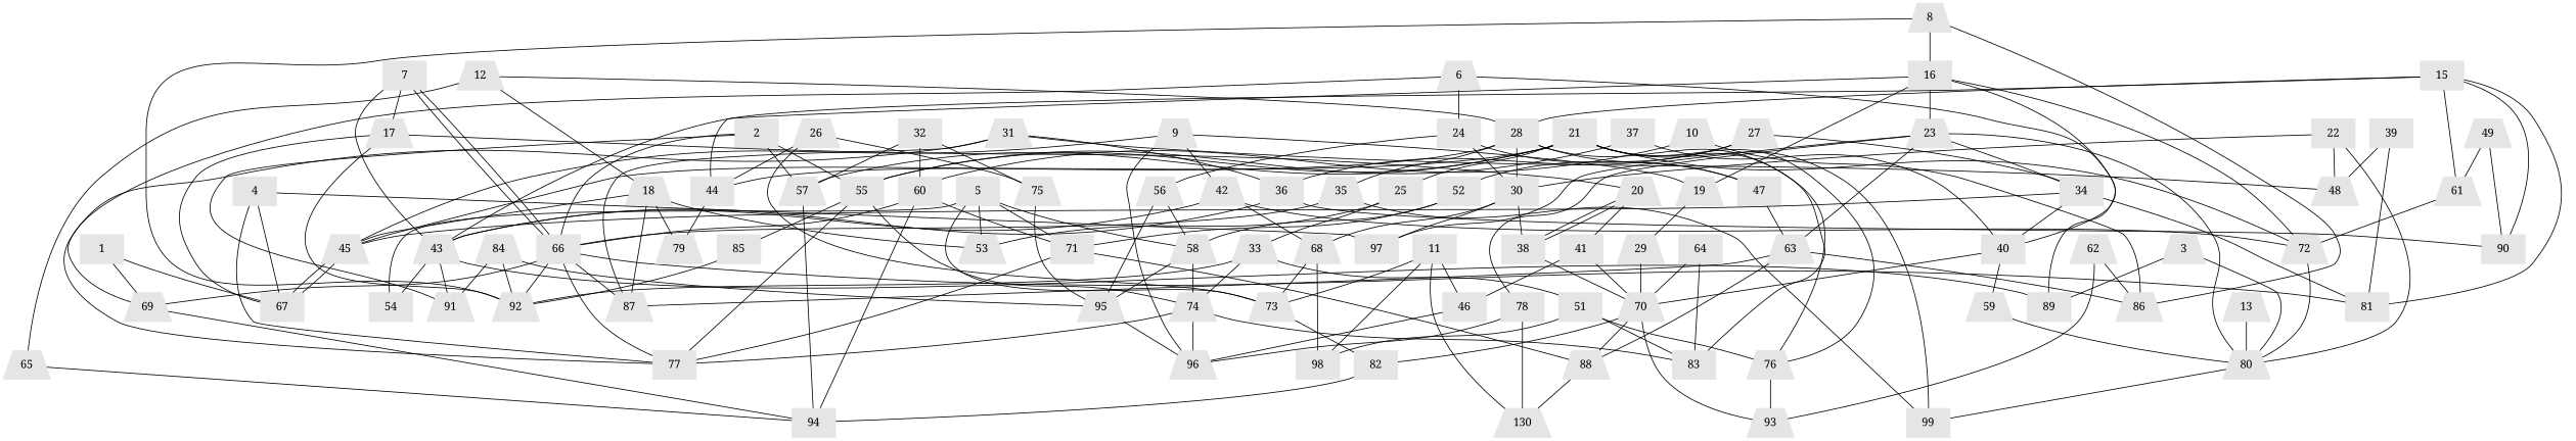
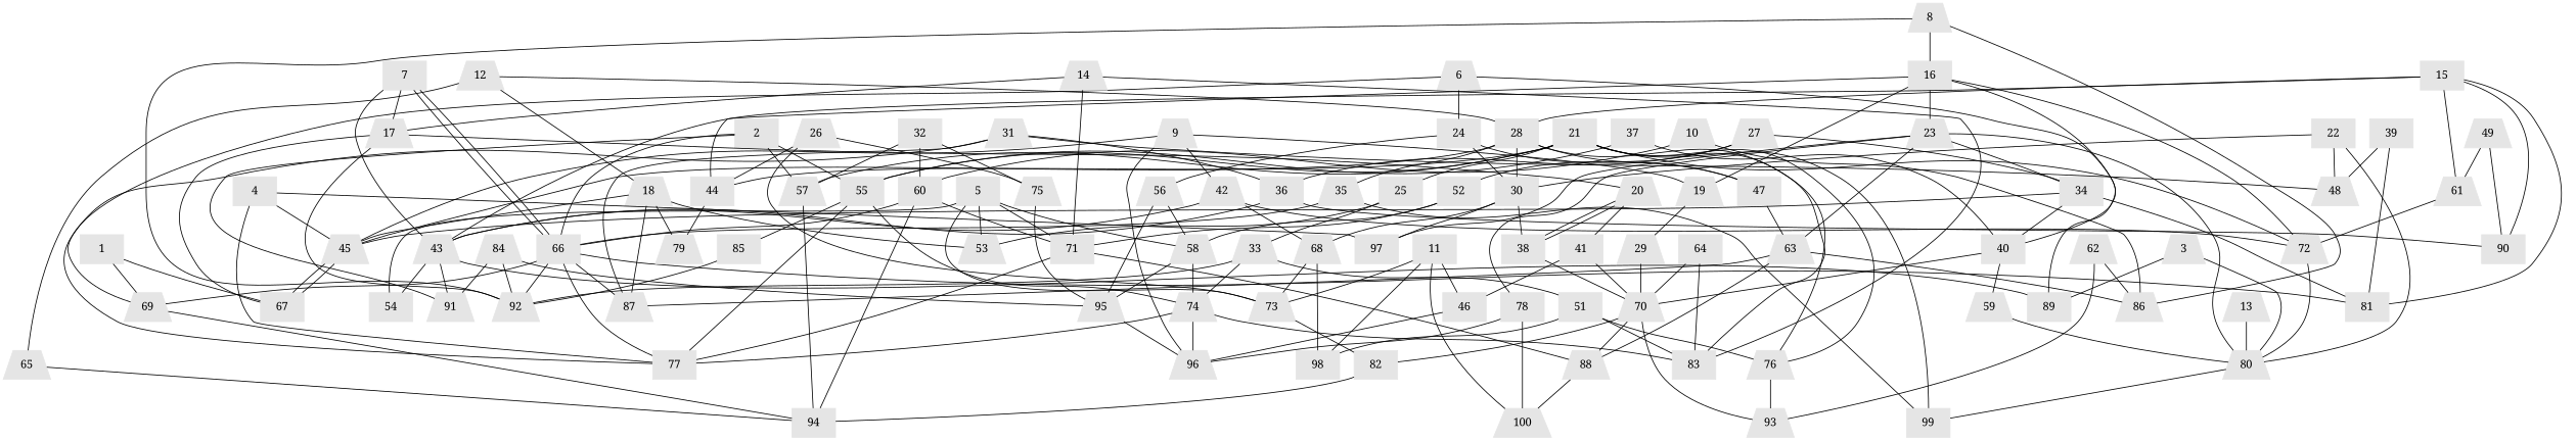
  graph {
    fontname="Noto Serif"
    node [color=gray90 fontname="Noto Serif" shape=trapezium style=filled]
    edge [fontname="Noto Serif"]
    1 [shape=box]
    67 [shape=box]
    69
    94 [shape=box]
    2 [shape=box]
    55 [shape=box]
    57
    66 [shape=box]
    91
    77 [shape=box]
    74
    85 [shape=box]
    92
    81 [shape=box]
    87
    3
    80
    89 [shape=box]
    12
    18
    28 [shape=box]
    65
    99 [shape=box]
    4 [shape=box]
    97 [shape=box]
    5 [shape=box]
    53
    54 [shape=box]
    58
    71 [shape=box]
    73
    95
    88
    82 [shape=box]
    6
    24 [shape=box]
    30 [shape=box]
    47 [shape=box]
    56
    7 [shape=box]
    17
    43
    20
    16 [shape=box]
    8
    86
    19
    23
    40 [shape=box]
    44 [shape=box]
    72
    9
    42
    45
    96
    29
    68
    10
    60 [shape=box]
    11 [shape=box]
    46 [shape=box]
    98 [shape=box]
-   100 [label=130]
+   100
    79
    76
    35
    13
    37 [shape=box]
+   14
    83 [shape=box]
    15 [shape=box]
    61
    90 [shape=box]
    34 [shape=box]
    63
    78 [shape=box]
    70
    59
    38 [shape=box]
    41 [shape=box]
    21 [shape=box]
    25 [shape=box]
    33
    93
    22 [shape=box]
    48
    51 [shape=box]
    26
    75
    27
    36 [shape=box]
    52 [shape=box]
    31
    32 [shape=box]
    39 [shape=box]
    49
    62
    64 [shape=box]
    84
    1 -- 67
    1 -- 69
    69 -- 94
    2 -- 55
    2 -- 57
    2 -- 66
    2 -- 91
    55 -- 77
    55 -- 74
    55 -- 85
    57 -- 94
    66 -- 69
    66 -- 77
    66 -- 92
    66 -- 81
    66 -- 87
    74 -- 77
    74 -- 96
    74 -- 83
    85 -- 92
    3 -- 80
    3 -- 89
    80 -- 99
    12 -- 18
    12 -- 28
    12 -- 65
    18 -- 87
    18 -- 53
    18 -- 45
    18 -- 79
    28 -- 30
    28 -- 47
    28 -- 45
    28 -- 76
    28 -- 35
    65 -- 94
-   4 -- 67
+   4 -- 45
    4 -- 77
    4 -- 97
    5 -- 53
    5 -- 54
    5 -- 58
    5 -- 71
    5 -- 73
    58 -- 74
    58 -- 95
    71 -- 77
    71 -- 88
    73 -- 82
    95 -- 96
    88 -- 100
    82 -- 94
    6 -- 69
    6 -- 89
    6 -- 24
    24 -- 30
    24 -- 47
    24 -- 56
    30 -- 97
    30 -- 68
    30 -- 38
    47 -- 63
    56 -- 58
    56 -- 95
    7 -- 66
    7 -- 66
    7 -- 17
    7 -- 43
    17 -- 67
    17 -- 92
    17 -- 20
    43 -- 91
    43 -- 89
    43 -- 54
    20 -- 38
    20 -- 38
    20 -- 41
    16 -- 19
    16 -- 23
    16 -- 40
    16 -- 44
    16 -- 72
    8 -- 92
    8 -- 16
    8 -- 86
    19 -- 29
    23 -- 80
    23 -- 97
    23 -- 34
    23 -- 63
    23 -- 78
    40 -- 70
    40 -- 59
    44 -- 79
    72 -- 80
    9 -- 19
    9 -- 42
    9 -- 45
    9 -- 96
    42 -- 43
    42 -- 72
    42 -- 68
    45 -- 67
    45 -- 67
    29 -- 70
    68 -- 73
    68 -- 98
    10 -- 86
    10 -- 60
    60 -- 94
    60 -- 66
    60 -- 71
    11 -- 73
    11 -- 46
    11 -- 98
    11 -- 100
    46 -- 96
    76 -- 93
    35 -- 66
    35 -- 99
    13 -- 80
    37 -- 55
    37 -- 40
+   14 -- 71
+   14 -- 17
+   14 -- 83
    15 -- 81
    15 -- 28
    15 -- 43
    15 -- 61
    15 -- 90
    61 -- 72
    34 -- 81
    34 -- 40
    34 -- 45
    63 -- 87
    63 -- 88
    63 -- 86
    78 -- 96
    78 -- 100
    70 -- 88
    70 -- 82
    70 -- 93
    59 -- 80
    38 -- 70
    41 -- 46
    41 -- 70
    21 -- 55
    21 -- 57
    21 -- 99
    21 -- 44
    21 -- 72
    21 -- 76
    21 -- 83
    21 -- 25
    25 -- 53
    25 -- 33
    33 -- 74
    33 -- 92
    33 -- 51
    22 -- 80
    22 -- 30
    22 -- 48
    51 -- 98
    51 -- 76
    51 -- 83
    26 -- 73
    26 -- 44
    26 -- 75
    75 -- 95
    27 -- 34
    27 -- 36
    27 -- 52
    36 -- 43
    36 -- 90
    52 -- 58
    52 -- 71
    31 -- 77
    31 -- 87
    31 -- 48
    31 -- 36
    32 -- 57
    32 -- 60
    32 -- 75
    39 -- 81
    39 -- 48
    49 -- 61
    49 -- 90
    62 -- 86
    62 -- 93
    64 -- 83
    64 -- 70
    84 -- 91
    84 -- 92
    84 -- 95
  }
